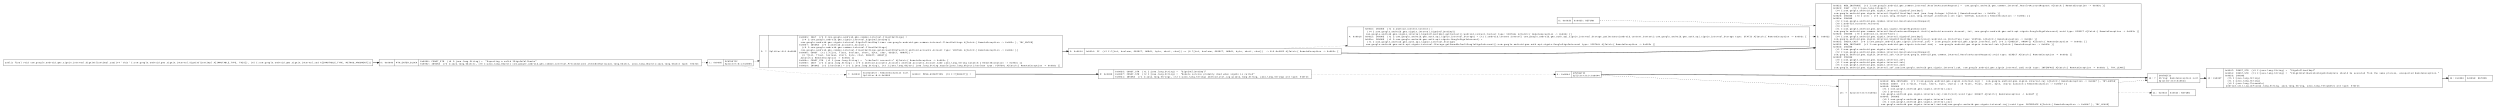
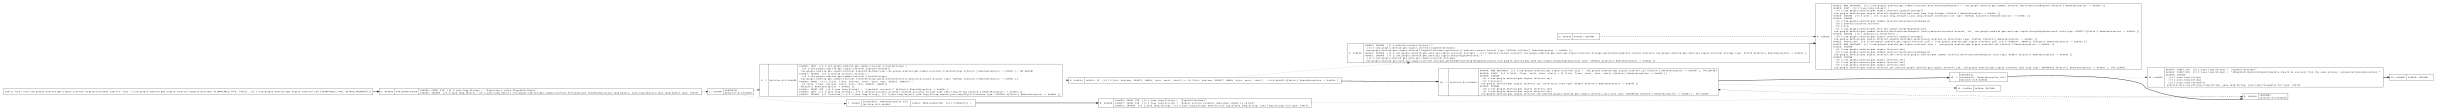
  digraph {
    fontname="Liberation Mono"
    rankdir=LR
    node [fontname="Liberation Mono" shape=record]
    edge [fontname="Liberation Mono" style=dotted]
    n1 [label="{0\:\ 0x0000|MTH_ENTER_BLOCK\l|0x0000: CONST_STR  (r0 I:java.lang.String) =  \"Expecting a valid ISignInCallbacks\" \l0x0002: INVOKE  (r5 I:java.lang.Object), (r0 I:java.lang.Object) com.google.android.gms.common.internal.Preconditions.checkNotNull(java.lang.Object, java.lang.Object):java.lang.Object type: STATIC \l}"]
    n2 [label="{1\:\ 0x0005|SYNTHETIC\lSplitter:B:1:0x0005\l}"]
    n3 [label="{2\:\ ?|Splitter:B:1:0x0005\l|0x0005: IGET  (r0 I:com.google.android.gms.common.internal.ClientSettings) = \l  (r4 I:com.google.android.gms.signin.internal.SignInClientImpl)\l com.google.android.gms.signin.internal.SignInClientImpl.zaes com.google.android.gms.common.internal.ClientSettings A[Catch:\{ RemoteException \-\> 0x003c \}, TRY_ENTER]\l0x0007: INVOKE  (r0 I:android.accounts.Account) = \l  (r0 I:com.google.android.gms.common.internal.ClientSettings)\l com.google.android.gms.common.internal.ClientSettings.getAccountOrDefault():android.accounts.Account type: VIRTUAL A[Catch:\{ RemoteException \-\> 0x003c \}]\l0x000b: CONST  (r1 I:?[int, float, boolean, short, byte, char, OBJECT, ARRAY]) = \l  (0 ?[int, float, boolean, short, byte, char, OBJECT, ARRAY])\l A[Catch:\{ RemoteException \-\> 0x003c \}]\l0x000c: CONST_STR  (r2 I:java.lang.String) =  \"\<\<default account\>\>\" A[Catch:\{ RemoteException \-\> 0x003c \}]\l0x000e: IGET  (r3 I:java.lang.String) = (r0 I:android.accounts.Account) android.accounts.Account.name java.lang.String A[Catch:\{ RemoteException \-\> 0x003c \}]\l0x0010: INVOKE  (r2 I:boolean) = (r2 I:java.lang.String), (r3 I:java.lang.Object) java.lang.String.equals(java.lang.Object):boolean type: VIRTUAL A[Catch:\{ RemoteException \-\> 0x003c \}]\l}"]
    n4 [label="{7\:\ 0x003c|ExcHandler: RemoteException null\lSplitter:B:1:0x0005\l|0x003c: MOVE_EXCEPTION  (r0 I:?[OBJECT]) =  \l}"]
    n5 [label="{3\:\ 0x0014|0x0014: IF  (r2 I:?[int, boolean, OBJECT, ARRAY, byte, short, char]) == (0 ?[int, boolean, OBJECT, ARRAY, byte, short, char])  \-\> B:5:0x0022 A[Catch:\{ RemoteException \-\> 0x003c \}]\l}"]
    n6 [label="{8\:\ 0x003d|0x003d: CONST_STR  (r1 I:java.lang.String) =  \"SignInClientImpl\" \l0x003f: CONST_STR  (r2 I:java.lang.String) =  \"Remote service probably died when signIn is called\" \l0x0041: INVOKE  (r1 I:java.lang.String), (r2 I:java.lang.String) android.util.Log.w(java.lang.String, java.lang.String):int type: STATIC \l}"]
    n7 [label="{4\:\ 0x0016|0x0016: INVOKE  (r1 I:android.content.Context) = \l  (r4 I:com.google.android.gms.signin.internal.SignInClientImpl)\l com.google.android.gms.signin.internal.SignInClientImpl.getContext():android.content.Context type: VIRTUAL A[Catch:\{ RemoteException \-\> 0x003c \}]\l0x001a: INVOKE  (r1 I:com.google.android.gms.auth.api.signin.internal.Storage) = (r1 I:android.content.Context) com.google.android.gms.auth.api.signin.internal.Storage.getInstance(android.content.Context):com.google.android.gms.auth.api.signin.internal.Storage type: STATIC A[Catch:\{ RemoteException \-\> 0x003c \}]\l0x001e: INVOKE  (r1 I:com.google.android.gms.auth.api.signin.GoogleSignInAccount) = \l  (r1 I:com.google.android.gms.auth.api.signin.internal.Storage)\l com.google.android.gms.auth.api.signin.internal.Storage.getSavedDefaultGoogleSignInAccount():com.google.android.gms.auth.api.signin.GoogleSignInAccount type: VIRTUAL A[Catch:\{ RemoteException \-\> 0x003c \}]\l}"]
    n8 [label="{5\:\ 0x0022|0x0022: NEW_INSTANCE  (r2 I:com.google.android.gms.common.internal.ResolveAccountRequest) =  com.google.android.gms.common.internal.ResolveAccountRequest A[Catch:\{ RemoteException \-\> 0x003c \}]\l0x0024: IGET  (r3 I:java.lang.Integer) = \l  (r4 I:com.google.android.gms.signin.internal.SignInClientImpl)\l com.google.android.gms.signin.internal.SignInClientImpl.zaod java.lang.Integer A[Catch:\{ RemoteException \-\> 0x003c \}]\l0x0026: INVOKE  (r3 I:int) = (r3 I:java.lang.Integer) java.lang.Integer.intValue():int type: VIRTUAL A[Catch:\{ RemoteException \-\> 0x003c \}]\l0x002a: INVOKE  \l  (r2 I:com.google.android.gms.common.internal.ResolveAccountRequest)\l  (r0 I:android.accounts.Account)\l  (r3 I:int)\l  (r1 I:com.google.android.gms.auth.api.signin.GoogleSignInAccount)\l com.google.android.gms.common.internal.ResolveAccountRequest.\<init\>(android.accounts.Account, int, com.google.android.gms.auth.api.signin.GoogleSignInAccount):void type: DIRECT A[Catch:\{ RemoteException \-\> 0x003c \}]\l0x002d: INVOKE  (r0 I:android.os.IInterface) = \l  (r4 I:com.google.android.gms.signin.internal.SignInClientImpl)\l com.google.android.gms.signin.internal.SignInClientImpl.getService():android.os.IInterface type: VIRTUAL A[Catch:\{ RemoteException \-\> 0x003c \}]\l0x0031: CHECK_CAST  (r0 I:com.google.android.gms.signin.internal.zaf) = (com.google.android.gms.signin.internal.zaf) (r0 I:?[OBJECT, ARRAY]) A[Catch:\{ RemoteException \-\> 0x003c \}]\l0x0033: NEW_INSTANCE  (r1 I:com.google.android.gms.signin.internal.zah) =  com.google.android.gms.signin.internal.zah A[Catch:\{ RemoteException \-\> 0x003c \}]\l0x0035: INVOKE  \l  (r1 I:com.google.android.gms.signin.internal.zah)\l  (r2 I:com.google.android.gms.common.internal.ResolveAccountRequest)\l com.google.android.gms.signin.internal.zah.\<init\>(com.google.android.gms.common.internal.ResolveAccountRequest):void type: DIRECT A[Catch:\{ RemoteException \-\> 0x003c \}]\l0x0038: INVOKE  \l  (r0 I:com.google.android.gms.signin.internal.zaf)\l  (r1 I:com.google.android.gms.signin.internal.zah)\l  (r5 I:com.google.android.gms.signin.internal.zad)\l com.google.android.gms.signin.internal.zaf.zaa(com.google.android.gms.signin.internal.zah, com.google.android.gms.signin.internal.zad):void type: INTERFACE A[Catch:\{ RemoteException \-\> 0x003c \}, TRY_LEAVE]\l}"]
    n9 [label="{6\:\ 0x003b|0x003b: RETURN   \l}"]
-   n10 [label="{9\:\ 0x0044|SYNTHETIC\lSplitter:B:9:0x0044\l}"]
+   n10 [label="{9\:\ 0x0044|ARGUMENT\lSplitter:B:9:0x0044\l}"]
    n11 [label="{10\:\ ?|Splitter:B:9:0x0044\l|0x0044: NEW_INSTANCE  (r1 I:com.google.android.gms.signin.internal.zaj) =  com.google.android.gms.signin.internal.zaj A[Catch:\{ RemoteException \-\> 0x004f \}, TRY_ENTER]\l0x0046: CONST  (r2 I:?[int, float, short, byte, char]) = (8 ?[int, float, short, byte, char]) A[Catch:\{ RemoteException \-\> 0x004f \}]\l0x0048: INVOKE  \l  (r1 I:com.google.android.gms.signin.internal.zaj)\l  (r2 I:process)\l com.google.android.gms.signin.internal.zaj.\<init\>(int):void type: DIRECT A[Catch:\{ RemoteException \-\> 0x004f \}]\l0x004b: INVOKE  \l  (r5 I:com.google.android.gms.signin.internal.zad)\l  (r1 I:com.google.android.gms.signin.internal.zaj)\l com.google.android.gms.signin.internal.zad.zab(com.google.android.gms.signin.internal.zaj):void type: INTERFACE A[Catch:\{ RemoteException \-\> 0x004f \}, TRY_LEAVE]\l}"]
-   n12 [label="{13\:\ ?|SYNTHETIC\lString: RemoteException null\lSplitter:B:9:0x0044\l}"]
+   n12 [label="{13\:\ ?|SYNTHETIC\lExcHandler: RemoteException null\lSplitter:B:9:0x0044\l}"]
    n13 [label="{11\:\ 0x004e|0x004e: RETURN   \l}"]
    n14 [label="{12\:\ 0x004f|0x004f: CONST_STR  (r5 I:java.lang.String) =  \"SignInClientImpl\" \l0x0051: CONST_STR  (r1 I:java.lang.String) =  \"ISignInCallbacks#onSignInComplete should be executed from the same process, unexpected RemoteException.\" \l0x0053: INVOKE  \l  (r5 I:java.lang.String)\l  (r1 I:java.lang.String)\l  (r0 I:java.lang.Throwable)\l android.util.Log.wtf(java.lang.String, java.lang.String, java.lang.Throwable):int type: STATIC \l}"]
    n15 [label="{14\:\ 0x0056|0x0056: RETURN   \l}"]
    n16 [label="{public final void com.google.android.gms.signin.internal.SignInClientImpl.zaa((r4 'this' I:com.google.android.gms.signin.internal.SignInClientImpl A[IMMUTABLE_TYPE, THIS]), (r5 I:com.google.android.gms.signin.internal.zad A[IMMUTABLE_TYPE, METHOD_ARGUMENT])) }"]
    n1 -> n2 [style=dashed]
    n2 -> n3 [style=dashed]
    n2 -> n4
-   n3 -> n5 [style=bold]
+   n3 -> n5
    n4 -> n6 [style=bold]
    n5 -> n7
-   n5 -> n8 [style=bold]
+   n5 -> n11 [style=bold]
    n6 -> n10
-   n7 -> n8
+   n7 -> n8 [style=bold]
    n9 -> n8 [style=dashed]
    n10 -> n11 [style=dashed]
-   n10 -> n12 [style=bold]
-   n11 -> n12 [style=dashed]
+   n12 -> n10 [style=bold]
+   n11 -> n12 [style=bold]
    n11 -> n13
-   n12 -> n14 [style=bold]
+   n12 -> n14
    n14 -> n15 [style=bold]
    n16 -> n1 [style=bold]
  }
